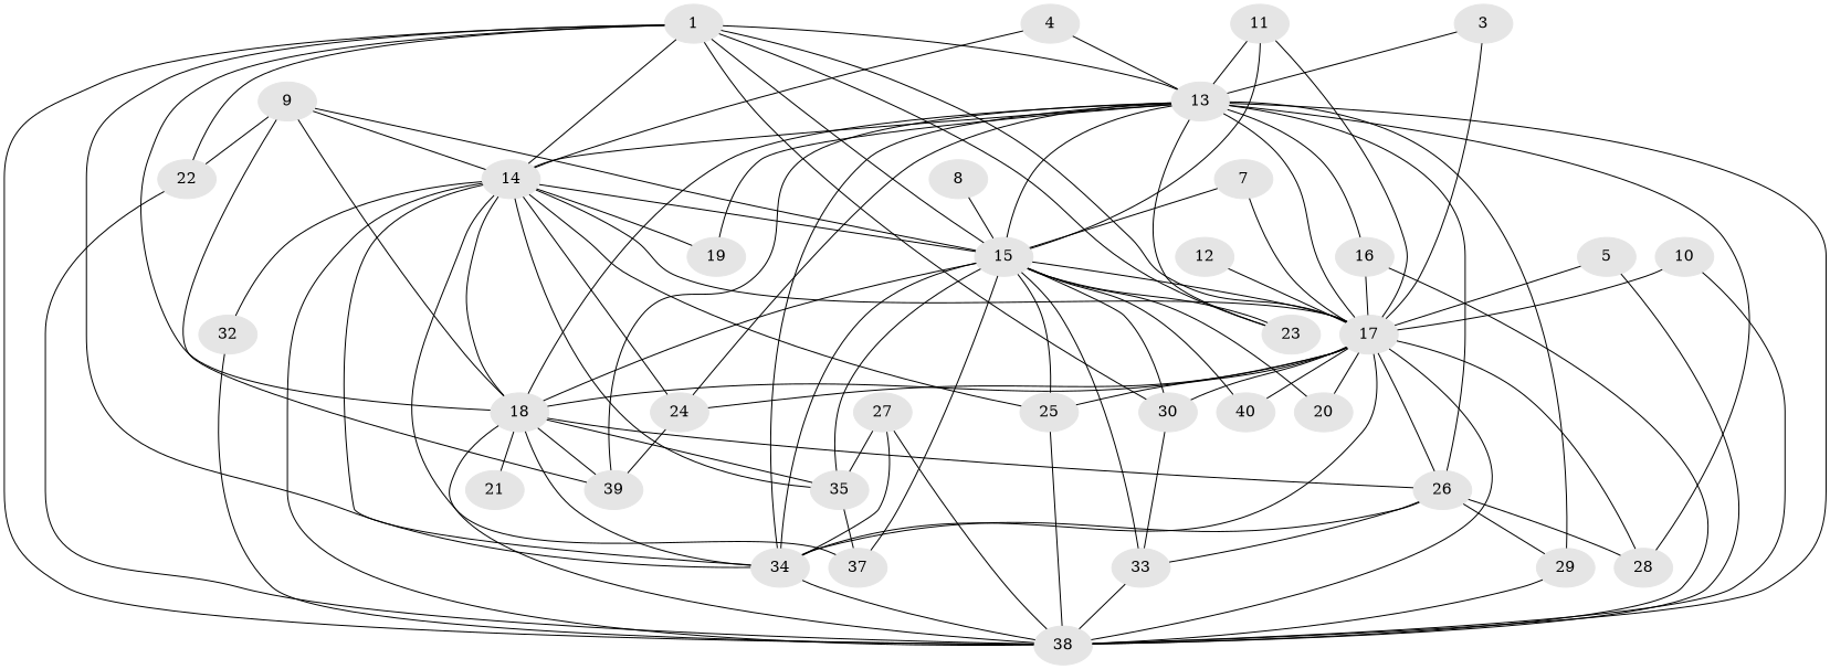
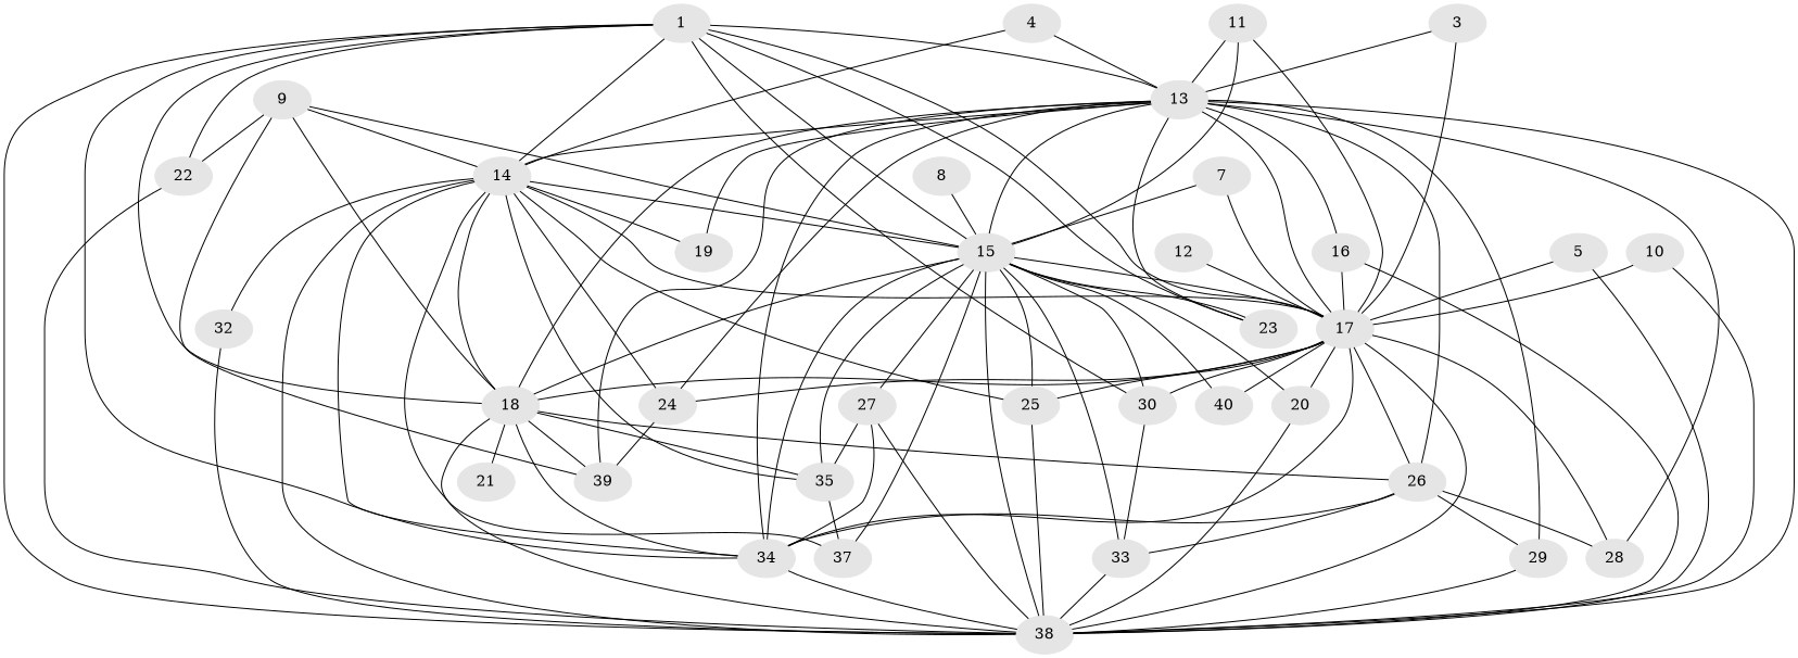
  graph {
    node [color=gray90 style=filled]
    edge [weight=1.0]
    1
    13
    14
    15
    17
    18
    22
    23
    30
    34
    38
    39
    16
    19
    24
    26
    28
    29
    25
    32
    35
    37
    20
    27
    33
    40
    21
    3
    4
    5
    7
    8
    9
    10
    11
    12
    1 -- 13
    1 -- 14
    1 -- 15 [weight=2.0]
    1 -- 17 [weight=2.0]
    1 -- 18
    1 -- 22
    1 -- 23
    1 -- 30
    1 -- 34
    1 -- 38 [weight=2.0]
    13 -- 14
    13 -- 15 [weight=2.0]
    13 -- 17 [weight=2.0]
    13 -- 18
    13 -- 23
    13 -- 34
    13 -- 38
    13 -- 39 [weight=2.0]
    13 -- 16
    13 -- 19
    13 -- 24
    13 -- 26 [weight=2.0]
    13 -- 28
    13 -- 29
    14 -- 15 [weight=2.0]
    14 -- 17 [weight=2.0]
    14 -- 18
    14 -- 34
    14 -- 38
    14 -- 19
    14 -- 24
    14 -- 25
    14 -- 32
    14 -- 35
    14 -- 37
    15 -- 17 [weight=4.0]
    15 -- 18 [weight=2.0]
    15 -- 23
    15 -- 30
    15 -- 34 [weight=2.0]
+   15 -- 38 [weight=3.0]
    15 -- 25
    15 -- 35 [weight=2.0]
    15 -- 37
    15 -- 20
+   15 -- 27
    15 -- 33
    15 -- 40 [weight=2.0]
    17 -- 18 [weight=2.0]
    17 -- 30
    17 -- 34 [weight=2.0]
    17 -- 38 [weight=4.0]
    17 -- 24 [weight=2.0]
    17 -- 26
    17 -- 28
    17 -- 25
    17 -- 20
    17 -- 40
    18 -- 34
    18 -- 38
    18 -- 39
    18 -- 26
    18 -- 35
    18 -- 21
    22 -- 38
    30 -- 33
    34 -- 38
    16 -- 17
    16 -- 38
    24 -- 39
    26 -- 34 [weight=2.0]
    26 -- 28
    26 -- 29
    26 -- 33
    29 -- 38
    25 -- 38
    32 -- 38
    35 -- 37
+   20 -- 38
    27 -- 34
    27 -- 38
    27 -- 35
    33 -- 38
    3 -- 13
    3 -- 17
    4 -- 13
    4 -- 14
    5 -- 17
    5 -- 38
    7 -- 15
    7 -- 17
    8 -- 15 [weight=2.0]
    9 -- 14
    9 -- 15
    9 -- 18
    9 -- 22
    9 -- 39
    10 -- 17
    10 -- 38
    11 -- 13
    11 -- 15
    11 -- 17
    12 -- 17 [weight=2.0]
  }
